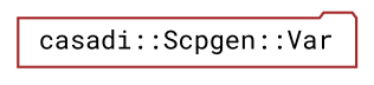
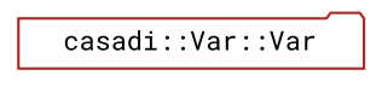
  digraph {
    rankdir=LR
    fontname="Roboto Mono"
-   n1 [color=brown fillcolor=white fontname="Roboto Mono" fontsize=10 height=0.2 label="casadi::Scpgen::Var" shape=folder style=filled width=0.4]
+   n1 [color=brown fillcolor=white fontname="Roboto Mono" fontsize=10 height=0.2 label="casadi::Var::Var" shape=folder style=filled width=0.4]
  }
